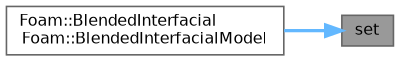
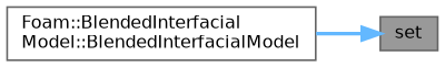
  digraph {
    rankdir=RL
    node [fontname=Helvetica fontsize=10 shape=box style=filled]
    n1 [color=gray40 fillcolor=grey60 fontcolor=black height=0.2 label=set width=0.4]
-   n2 [color=grey40 fillcolor=white height=0.2 label="Foam::BlendedInterfacial\lFoam::BlendedInterfacialModel" width=0.4]
+   n2 [color=grey40 fillcolor=white height=0.2 label="Foam::BlendedInterfacial\lModel::BlendedInterfacialModel" width=0.4]
    n1 -> n2 [color=steelblue1 dir=back fontname=Helvetica fontsize=10 labelfontname=Helvetica labelfontsize=10 style=bold]
  }
